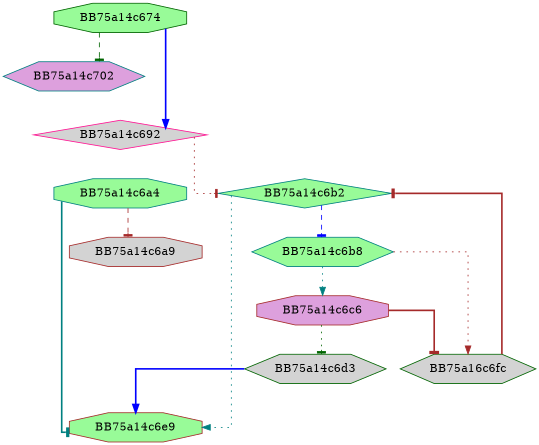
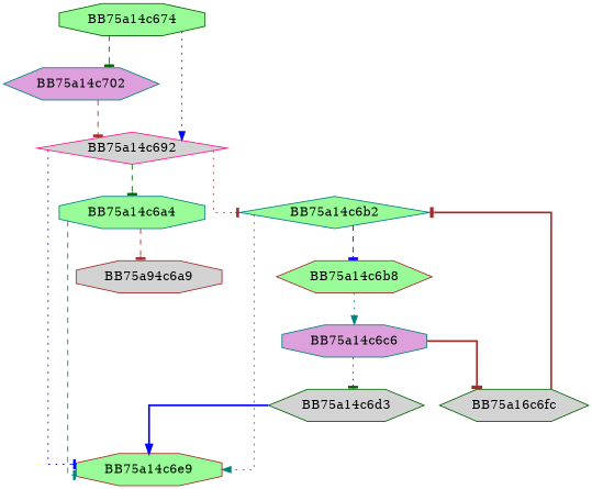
  digraph {
    splines=ortho
    node [color=teal fillcolor=palegreen shape=octagon style=filled]
    edge [arrowhead=tee color=brown style=dashed]
    BB75a14c674 [color=darkgreen]
    BB75a14c702 [fillcolor=plum shape=hexagon]
    BB75a14c692 [color=deeppink fillcolor=lightgrey shape=diamond]
    BB75a14c6e9 [color=brown]
    BB75a14c6a4
    BB75a14c6b2 [shape=diamond]
-   BB75a14c6a9 [color=brown fillcolor=lightgrey]
-   BB75a14c6b8 [shape=hexagon]
+   BB75a14c6a9 [color=brown fillcolor=lightgrey label=BB75a94c6a9]
+   BB75a14c6b8 [color=brown shape=hexagon]
    n9 [color=darkgreen fillcolor=lightgrey label=BB75a16c6fc shape=hexagon]
-   BB75a14c6c6 [color=brown fillcolor=plum]
+   BB75a14c6c6 [fillcolor=plum]
    BB75a14c6d3 [color=darkgreen fillcolor=lightgrey shape=hexagon]
    BB75a14c674 -> BB75a14c702 [color=darkgreen]
-   BB75a14c674 -> BB75a14c692 [arrowhead=normal color=blue style=bold]
+   BB75a14c674 -> BB75a14c692 [arrowhead=normal color=blue style=dotted]
+   BB75a14c702 -> BB75a14c692
+   BB75a14c692 -> BB75a14c6e9 [color=blue style=dotted]
+   BB75a14c692 -> BB75a14c6a4 [color=darkgreen]
    BB75a14c692 -> BB75a14c6b2 [style=dotted]
-   BB75a14c6a4 -> BB75a14c6e9 [color=teal style=bold]
+   BB75a14c6a4 -> BB75a14c6e9 [color=teal]
    BB75a14c6a4 -> BB75a14c6a9
    BB75a14c6b2 -> BB75a14c6e9 [arrowhead=normal color=teal style=dotted]
    BB75a14c6b2 -> BB75a14c6b8 [color=blue]
-   BB75a14c6b8 -> n9 [arrowhead=normal style=dotted]
    BB75a14c6b8 -> BB75a14c6c6 [arrowhead=normal color=teal style=dotted]
    n9 -> BB75a14c6b2 [style=bold]
    BB75a14c6c6 -> n9 [style=bold]
    BB75a14c6c6 -> BB75a14c6d3 [color=darkgreen style=dotted]
    BB75a14c6d3 -> BB75a14c6e9 [arrowhead=normal color=blue style=bold]
  }
